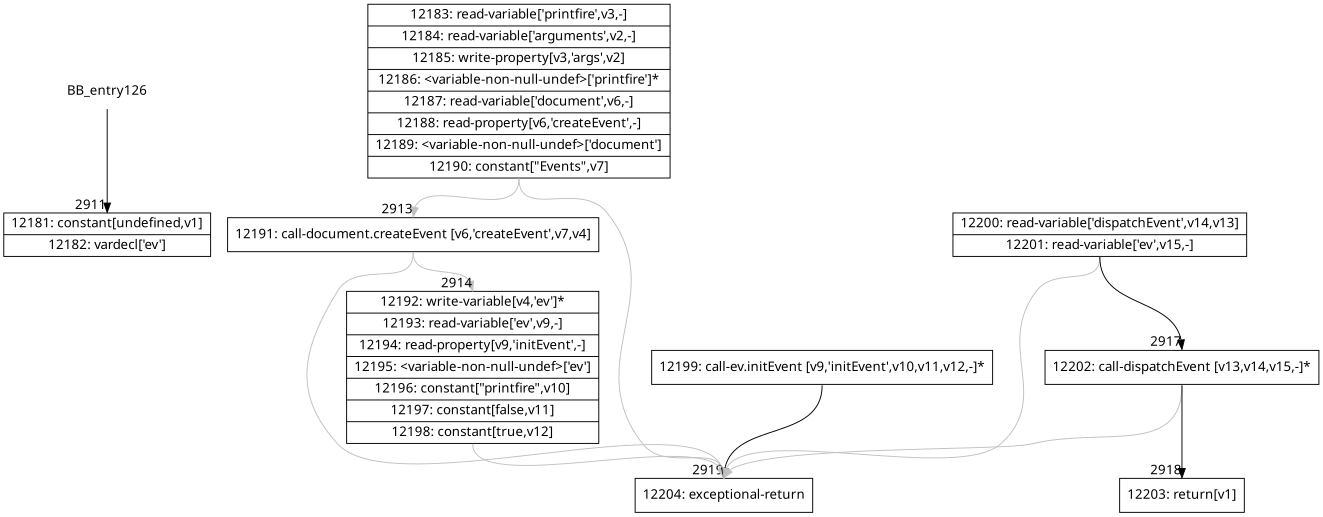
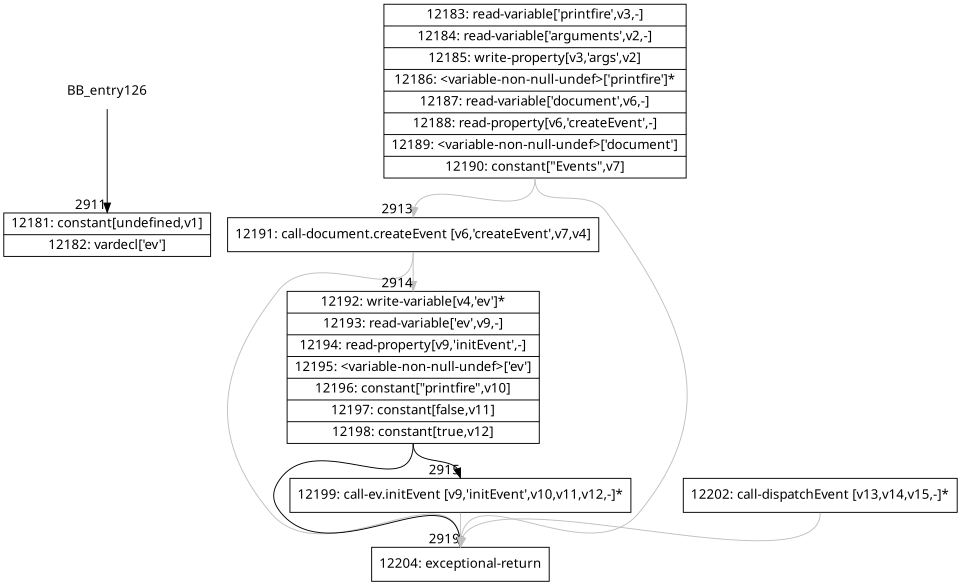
  digraph {
    fontname="Noto Sans"
    rankdir=TD
    node [fontname="Noto Sans" shape=record]
    edge [fontname="Noto Sans" headport=n tailport=s color=gray]
    n1 [label=BB_entry126 shape=none]
    n2 [label="{12181: constant[undefined,v1]|12182: vardecl['ev']}"]
    n3 [label="{12183: read-variable['printfire',v3,-]|12184: read-variable['arguments',v2,-]|12185: write-property[v3,'args',v2]|12186: \<variable-non-null-undef\>['printfire']*|12187: read-variable['document',v6,-]|12188: read-property[v6,'createEvent',-]|12189: \<variable-non-null-undef\>['document']|12190: constant[\"Events\",v7]}"]
    n4 [label="{12191: call-document.createEvent [v6,'createEvent',v7,v4]}"]
    n5 [label="{12204: exceptional-return}"]
    n6 [label="{12192: write-variable[v4,'ev']*|12193: read-variable['ev',v9,-]|12194: read-property[v9,'initEvent',-]|12195: \<variable-non-null-undef\>['ev']|12196: constant[\"printfire\",v10]|12197: constant[false,v11]|12198: constant[true,v12]}"]
    n7 [label="{12199: call-ev.initEvent [v9,'initEvent',v10,v11,v12,-]*}"]
-   n8 [label="{12200: read-variable['dispatchEvent',v14,v13]|12201: read-variable['ev',v15,-]}"]
    n9 [label="{12202: call-dispatchEvent [v13,v14,v15,-]*}"]
-   n10 [label="{12203: return[v1]}"]
    n1 -> n2 [headlabel="    2911" color=""]
    n3 -> n4 [headlabel="      2913"]
    n3 -> n5 [headlabel="      2919"]
    n4 -> n5
    n4 -> n6 [headlabel="      2914"]
-   n6 -> n5
-   n7 -> n5 [color=black]
-   n8 -> n5
-   n8 -> n9 [headlabel="      2917" color=""]
+   n6 -> n5 [color=black]
+   n6 -> n7 [headlabel="      2915" color=""]
+   n7 -> n5
    n9 -> n5
-   n9 -> n10 [headlabel="      2918" color=""]
  }
